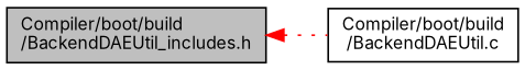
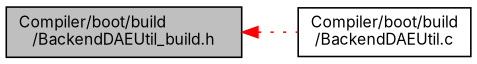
  digraph {
    rankdir=LR
    fontname=Inter
    node [color=black fontname=Inter fontsize=10 shape=record style=filled]
-   n1 [fillcolor=grey75 fontcolor=black height=0.2 label="Compiler/boot/build\l/BackendDAEUtil_includes.h" width=0.4]
+   n1 [fillcolor=grey75 fontcolor=black height=0.2 label="Compiler/boot/build\l/BackendDAEUtil_build.h" width=0.4]
    n2 [fillcolor=white height=0.2 label="Compiler/boot/build\l/BackendDAEUtil.c" width=0.4]
    n1 -> n2 [color=red dir=back fontname=Inter fontsize=10 labelfontname=Helvetica labelfontsize=10 style=dotted]
  }
